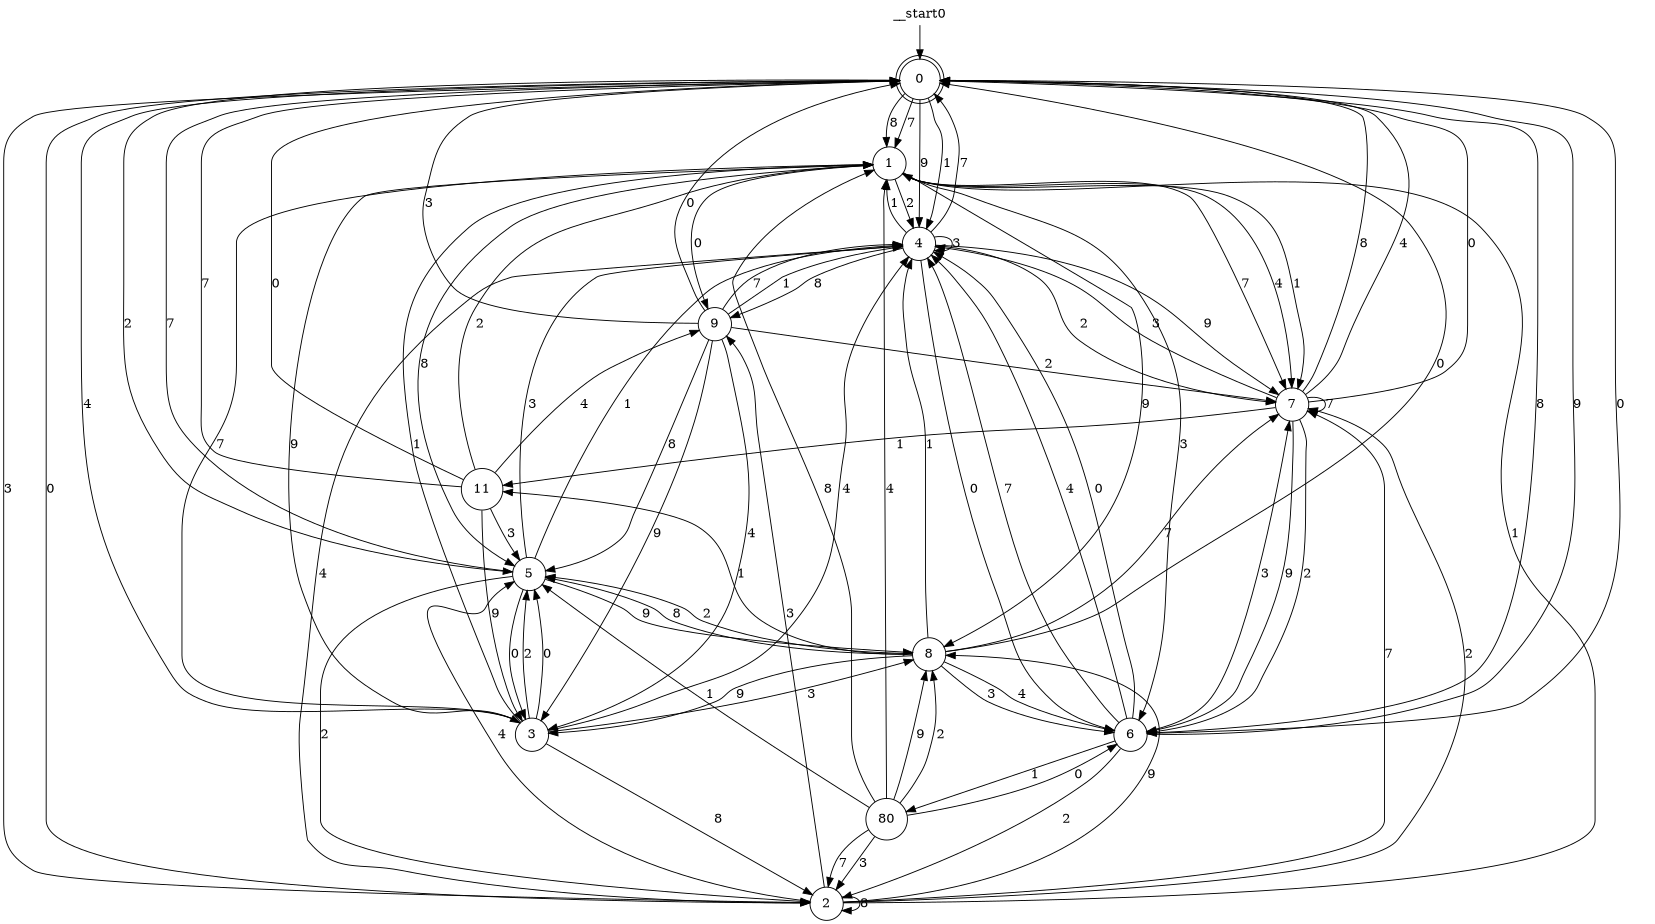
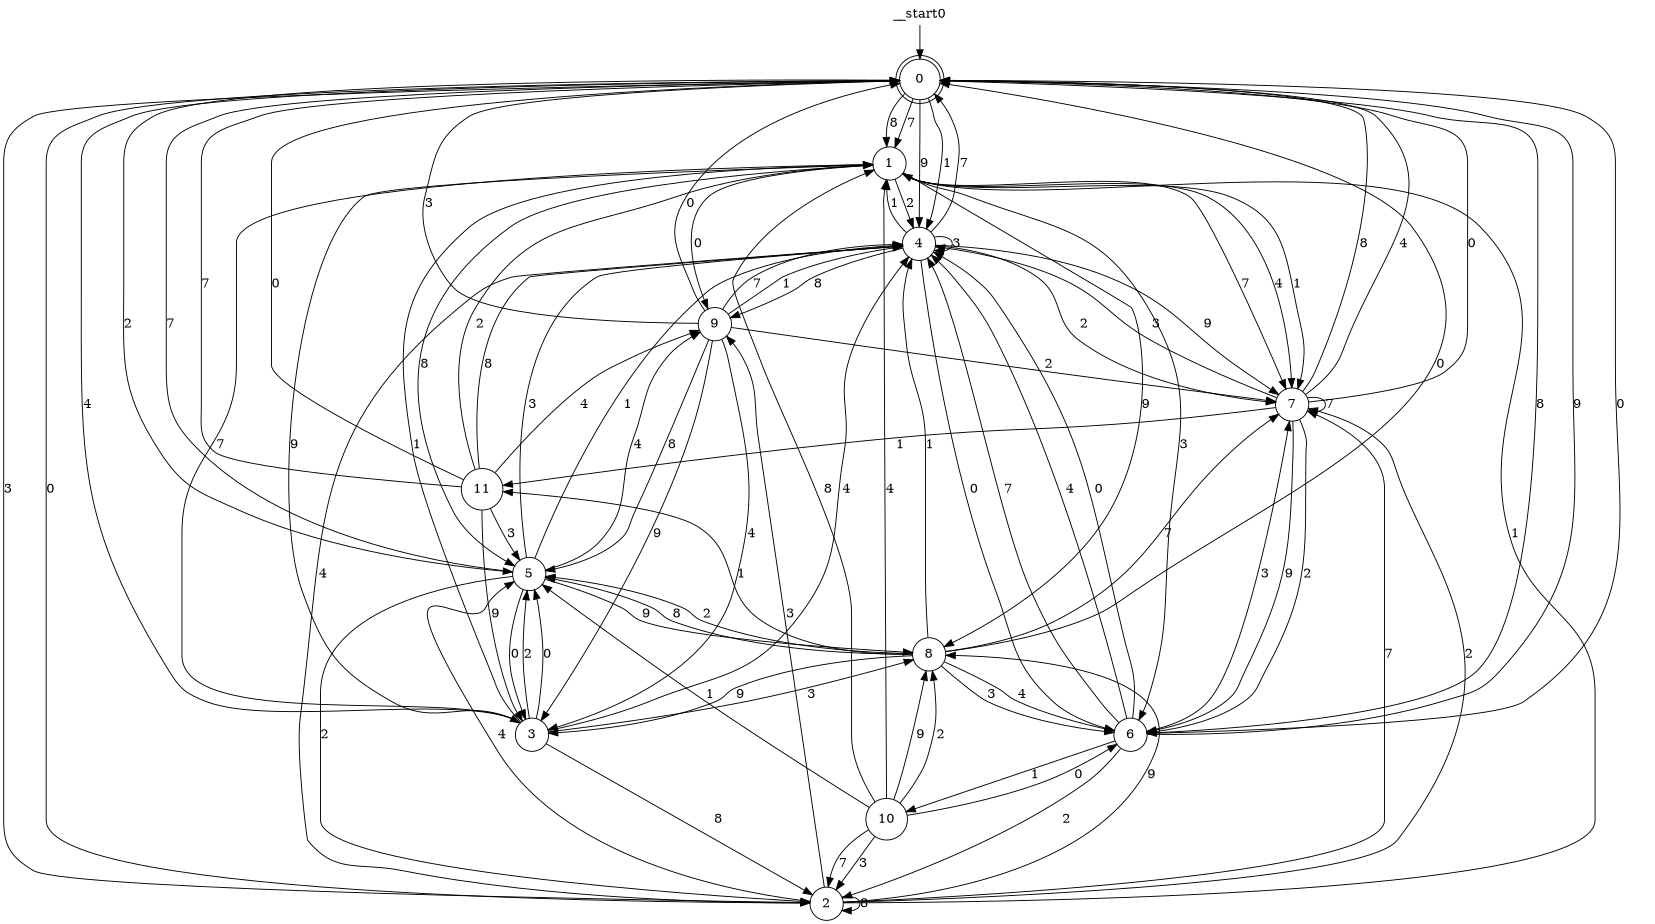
  digraph {
    fontname="DejaVu Serif"
    node [fontname="DejaVu Serif" shape=circle]
    edge [fontname="DejaVu Serif"]
    n1 [label=0 shape=doublecircle]
    n2 [label=1]
    n3 [label=2]
    n4 [label=3]
    n5 [label=4]
    n6 [label=5]
    n7 [label=6]
    n8 [label=7]
    n9 [label=8]
    n10 [label=9]
-   n11 [label=80]
+   n11 [label=10]
    n12 [label=11]
    __start0 [height=0 shape=none width=0]
    n1 -> n2 [label=7]
    n1 -> n2 [label=8]
    n1 -> n3 [label=3]
    n1 -> n4 [label=4]
    n1 -> n5 [label=9]
    n1 -> n5 [label=1]
    n1 -> n6 [label=2]
    n1 -> n7 [label=0]
    n2 -> n5 [label=2]
    n2 -> n6 [label=8]
    n2 -> n7 [label=3]
    n2 -> n8 [label=7]
    n2 -> n8 [label=4]
    n2 -> n8 [label=1]
    n2 -> n9 [label=9]
    n2 -> n10 [label=0]
    n3 -> n1 [label=0]
    n3 -> n2 [label=1]
    n3 -> n3 [label=8]
    n3 -> n6 [label=4]
    n3 -> n8 [label=7]
    n3 -> n8 [label=2]
    n3 -> n9 [label=9]
    n3 -> n10 [label=3]
    n4 -> n2 [label=7]
    n4 -> n2 [label=9]
    n4 -> n2 [label=1]
    n4 -> n3 [label=8]
    n4 -> n5 [label=4]
    n4 -> n6 [label=2]
    n4 -> n6 [label=0]
    n4 -> n9 [label=3]
    n5 -> n1 [label=7]
    n5 -> n2 [label=1]
    n5 -> n3 [label=4]
    n5 -> n5 [label=3]
    n5 -> n7 [label=0]
    n5 -> n8 [label=9]
    n5 -> n8 [label=2]
    n5 -> n10 [label=8]
    n6 -> n1 [label=7]
    n6 -> n3 [label=2]
    n6 -> n4 [label=0]
    n6 -> n5 [label=3]
    n6 -> n5 [label=1]
    n6 -> n9 [label=9]
+   n6 -> n10 [label=4]
    n7 -> n1 [label=8]
    n7 -> n1 [label=9]
    n7 -> n3 [label=2]
    n7 -> n5 [label=7]
    n7 -> n5 [label=4]
    n7 -> n5 [label=0]
    n7 -> n8 [label=3]
    n7 -> n11 [label=1]
    n8 -> n1 [label=8]
    n8 -> n1 [label=4]
    n8 -> n1 [label=0]
    n8 -> n5 [label=3]
    n8 -> n7 [label=9]
    n8 -> n7 [label=2]
    n8 -> n8 [label=7]
    n8 -> n12 [label=1]
    n9 -> n1 [label=0]
    n9 -> n4 [label=9]
    n9 -> n5 [label=1]
    n9 -> n6 [label=8]
    n9 -> n6 [label=2]
    n9 -> n7 [label=3]
    n9 -> n7 [label=4]
    n9 -> n8 [label=7]
    n9 -> n12 [label=1]
    n10 -> n1 [label=3]
    n10 -> n1 [label=0]
    n10 -> n4 [label=4]
    n10 -> n4 [label=9]
    n10 -> n5 [label=7]
    n10 -> n5 [label=1]
    n10 -> n6 [label=8]
    n10 -> n8 [label=2]
    n11 -> n2 [label=8]
    n11 -> n2 [label=4]
    n11 -> n3 [label=7]
    n11 -> n3 [label=3]
    n11 -> n6 [label=1]
    n11 -> n7 [label=0]
    n11 -> n9 [label=9]
    n11 -> n9 [label=2]
    n12 -> n1 [label=7]
    n12 -> n1 [label=0]
    n12 -> n2 [label=2]
    n12 -> n4 [label=9]
+   n12 -> n5 [label=8]
    n12 -> n6 [label=3]
    n12 -> n10 [label=4]
    __start0 -> n1
  }
